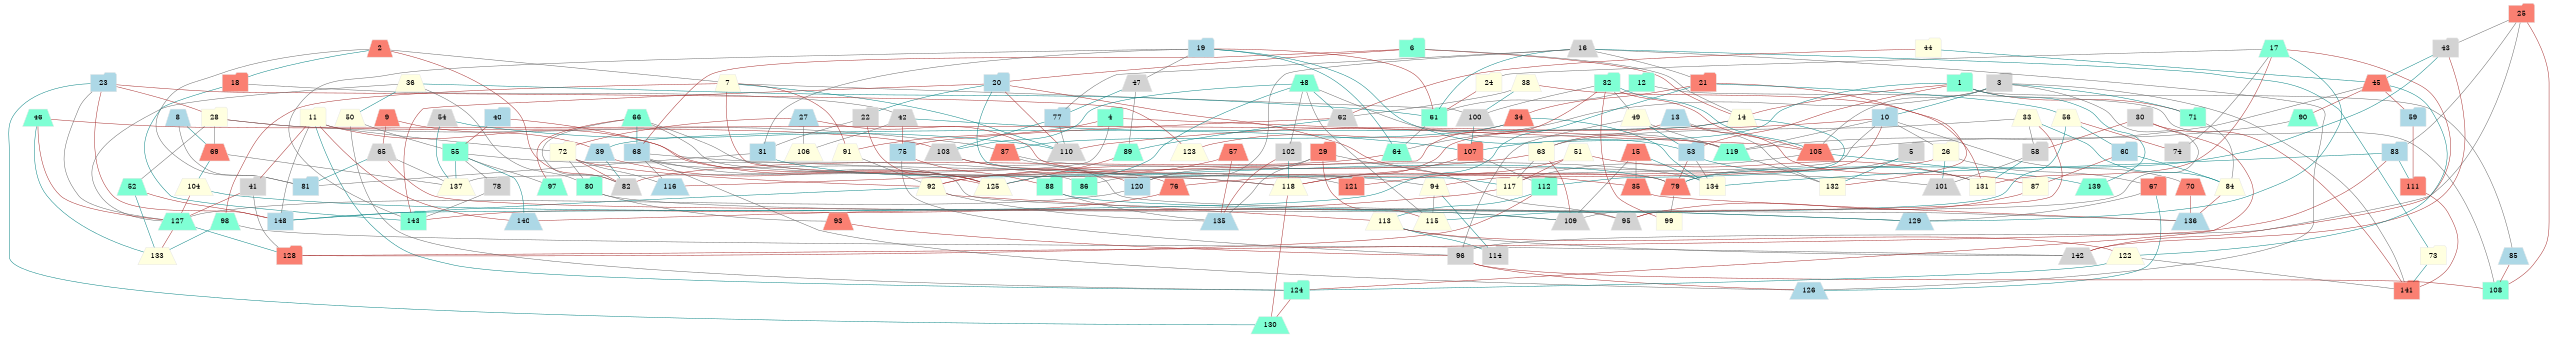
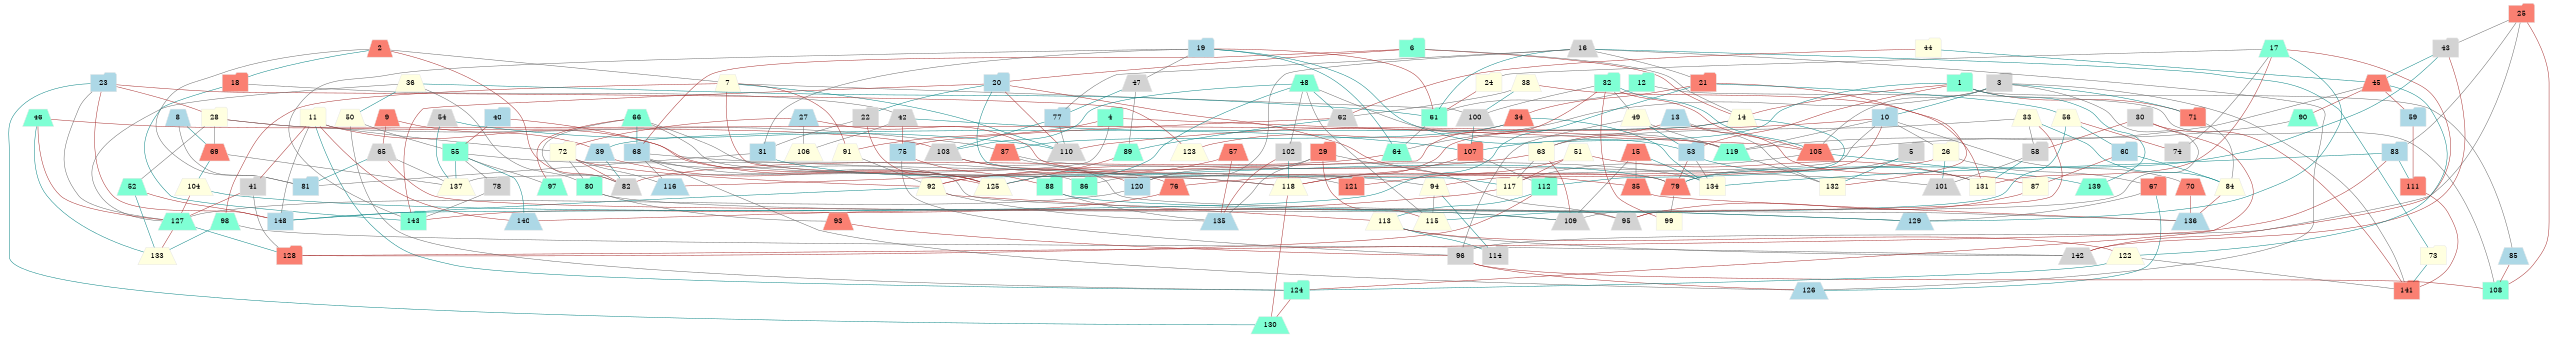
  graph {
    node [color=gray90 fillcolor=lightyellow shape=trapezium style=filled]
    edge [color=gray40]
    1 [fillcolor=aquamarine shape=folder]
    14
    53 [fillcolor=lightblue shape=folder]
-   71 [fillcolor=aquamarine shape=folder]
+   71 [fillcolor=salmon shape=folder]
    85 [fillcolor=lightblue]
    107 [fillcolor=salmon shape=folder]
    139 [fillcolor=aquamarine]
    118
    39 [fillcolor=lightblue]
    112 [fillcolor=aquamarine shape=folder]
    79 [fillcolor=salmon]
    134 [shape=folder]
    131 [shape=folder]
    84
    108 [fillcolor=aquamarine shape=folder]
    2 [fillcolor=salmon]
    7
    18 [fillcolor=salmon shape=folder]
    81 [fillcolor=lightblue shape=folder]
    82 [fillcolor=lightgrey]
    91
    98 [fillcolor=aquamarine]
    100 [fillcolor=lightgrey]
    110 [fillcolor=lightgrey]
    42 [fillcolor=lightgrey]
    143 [fillcolor=aquamarine shape=folder]
    3 [fillcolor=lightgrey shape=folder]
    10 [fillcolor=lightblue shape=folder]
    64 [fillcolor=aquamarine]
    105 [fillcolor=salmon]
    109 [fillcolor=lightgrey]
    141 [fillcolor=salmon shape=folder]
    26 [shape=folder]
    70 [fillcolor=salmon]
    86 [fillcolor=aquamarine shape=folder]
    94
    119 [fillcolor=aquamarine]
    117 [shape=folder]
    4 [fillcolor=aquamarine shape=folder]
    137
    92
    5 [fillcolor=lightgrey shape=folder]
    132 [shape=folder]
    99 [shape=folder]
    6 [fillcolor=aquamarine shape=folder]
    20 [fillcolor=lightblue shape=folder]
    68 [fillcolor=lightblue shape=folder]
    35 [fillcolor=salmon]
    22 [fillcolor=lightgrey shape=folder]
    126 [fillcolor=lightblue]
    129 [fillcolor=lightblue]
    125
    101 [fillcolor=lightgrey]
    116 [fillcolor=lightblue]
    142 [fillcolor=lightgrey]
    133
    130 [fillcolor=aquamarine]
    8 [fillcolor=lightblue]
    69 [fillcolor=salmon]
    104
    9 [fillcolor=salmon]
    65 [fillcolor=lightgrey]
    95 [fillcolor=lightgrey]
    76 [fillcolor=salmon]
    67 [fillcolor=salmon shape=folder]
    136 [fillcolor=lightblue]
    115
    114 [fillcolor=lightgrey shape=folder]
    11 [shape=folder]
    41 [fillcolor=lightgrey shape=folder]
    72 [shape=folder]
    124 [fillcolor=aquamarine shape=folder]
    n73 [fillcolor=lightblue label=148 shape=folder]
    140 [fillcolor=lightblue]
    127 [fillcolor=aquamarine]
    128 [fillcolor=salmon shape=folder]
    80 [fillcolor=aquamarine shape=folder]
    12 [fillcolor=aquamarine shape=folder]
    61 [fillcolor=aquamarine shape=folder]
    13 [fillcolor=lightblue]
    63 [shape=folder]
    87 [shape=folder]
    113
    15 [fillcolor=salmon]
    16 [fillcolor=lightgrey]
    21 [fillcolor=salmon shape=folder]
    73 [shape=folder]
    77 [fillcolor=lightblue shape=folder]
    120 [fillcolor=lightblue shape=folder]
    34 [fillcolor=salmon]
    56
    103 [fillcolor=lightgrey]
    17 [fillcolor=aquamarine]
    24 [shape=folder]
    74 [fillcolor=lightgrey shape=folder]
    106
    75 [fillcolor=lightblue shape=folder]
    19 [fillcolor=lightblue shape=folder]
    31 [fillcolor=lightblue shape=folder]
    47 [fillcolor=lightgrey]
    89 [fillcolor=aquamarine]
    123
    37 [fillcolor=salmon]
    60 [fillcolor=lightblue shape=folder]
    23 [fillcolor=lightblue shape=folder]
    28 [shape=folder]
    52 [fillcolor=aquamarine]
    25 [fillcolor=salmon shape=folder]
    43 [fillcolor=lightgrey shape=folder]
    83 [fillcolor=lightblue shape=folder]
    96 [fillcolor=lightgrey shape=folder]
    45 [fillcolor=salmon]
    111 [fillcolor=salmon shape=folder]
    27 [fillcolor=lightblue]
    29 [fillcolor=salmon shape=folder]
    135 [fillcolor=lightblue]
    30 [fillcolor=lightgrey shape=folder]
    58 [fillcolor=lightgrey shape=folder]
    32 [fillcolor=aquamarine shape=folder]
    49
    33
    36
    50
    55 [fillcolor=aquamarine shape=folder]
    93 [fillcolor=salmon]
    38
    62 [fillcolor=lightgrey]
    40 [fillcolor=lightblue shape=folder]
    78 [fillcolor=lightgrey shape=folder]
    97 [fillcolor=aquamarine]
    88 [fillcolor=aquamarine shape=folder]
    59 [fillcolor=lightblue shape=folder]
    90 [fillcolor=aquamarine]
    122
    44 [shape=folder]
    46 [fillcolor=aquamarine]
    48 [fillcolor=aquamarine]
    102 [fillcolor=lightgrey shape=folder]
    51
    121 [fillcolor=salmon shape=folder]
    54 [fillcolor=lightgrey]
    57 [fillcolor=salmon]
    66 [fillcolor=aquamarine]
    1 -- 14 [color=brown]
    1 -- 53 [color=brown]
    1 -- 71 [color=brown]
    1 -- 85
    1 -- 107 [color=teal]
    1 -- 139 [color=teal]
    14 -- 118 [color=brown]
    14 -- 39 [color=teal]
    14 -- 112 [color=teal]
    53 -- 79 [color=brown]
    53 -- 134
    53 -- 131 [color=teal]
    71 -- 84
    85 -- 108 [color=brown]
    107 -- 118 [color=brown]
    107 -- 112
    118 -- 130 [color=brown]
    39 -- 82 [color=teal]
    39 -- 125 [color=brown]
    112 -- 128 [color=brown]
    112 -- 113 [color=teal]
    79 -- 99
    84 -- 136 [color=brown]
    2 -- 7
    2 -- 18 [color=teal]
    2 -- 81
    2 -- 82 [color=brown]
    7 -- 118 [color=brown]
    7 -- 91 [color=brown]
    7 -- 98 [color=brown]
    7 -- 100
    7 -- 110 [color=teal]
    18 -- 42
    18 -- 143 [color=teal]
    91 -- 92
    98 -- 142
    98 -- 133 [color=teal]
    100 -- 107 [color=teal]
    42 -- 107 [color=teal]
    42 -- 106
    42 -- 75 [color=brown]
    3 -- 71 [color=teal]
    3 -- 10 [color=teal]
    3 -- 64
    3 -- 105
    3 -- 109
    3 -- 141
    10 -- 110 [color=brown]
    10 -- 26
    10 -- 70
    10 -- 86
    10 -- 94 [color=brown]
    10 -- 119
    64 -- 82 [color=brown]
    105 -- 139 [color=teal]
    105 -- 117
    26 -- 101 [color=teal]
    26 -- 76 [color=brown]
    26 -- 67
    70 -- 136 [color=brown]
    94 -- 115
    94 -- 114 [color=teal]
    119 -- 132
    117 -- 140 [color=brown]
    4 -- 91 [color=brown]
    4 -- 105 [color=brown]
    4 -- 137
    92 -- n73 [color=teal]
    92 -- 113 [color=brown]
    92 -- 135
    5 -- 79
    5 -- 132 [color=teal]
    6 -- 14 [color=brown]
    6 -- 14
    6 -- 20 [color=brown]
    6 -- 68 [color=brown]
    20 -- 110 [color=brown]
    20 -- 143 [color=brown]
    20 -- 117 [color=teal]
    20 -- 35 [color=brown]
    20 -- 22 [color=teal]
    68 -- 126
    68 -- 129
    68 -- 125
    68 -- 101
    68 -- 116
    35 -- 136 [color=brown]
    22 -- 125 [color=brown]
    22 -- 31
    8 -- 81
    8 -- 69 [color=teal]
    69 -- 137
    69 -- 104 [color=teal]
    104 -- 109 [color=teal]
    104 -- 127 [color=brown]
    9 -- 39 [color=brown]
    9 -- 65 [color=brown]
    65 -- 81 [color=teal]
    65 -- 137
    65 -- 95 [color=brown]
    76 -- 143 [color=brown]
    67 -- 126 [color=teal]
    67 -- 129
    11 -- 76 [color=brown]
    11 -- 41 [color=brown]
    11 -- 72
    11 -- 124 [color=teal]
    11 -- n73
    11 -- 140 [color=brown]
    41 -- 127 [color=brown]
    41 -- 128
    72 -- 82 [color=brown]
    72 -- 92 [color=brown]
    72 -- 116
    72 -- 80
    124 -- 130 [color=brown]
    127 -- 133 [color=brown]
    127 -- 128 [color=teal]
    80 -- 109
    80 -- 93
    12 -- 108
    12 -- 61
    61 -- 64
    13 -- 132
    13 -- 63 [color=brown]
    13 -- 87 [color=brown]
    63 -- 109 [color=brown]
    63 -- 117
    63 -- 92 [color=brown]
    87 -- 95 [color=brown]
    113 -- 142
    113 -- 114 [color=teal]
    113 -- 122 [color=brown]
    15 -- 134 [color=teal]
    15 -- 109
    15 -- 35
    16 -- 126
    16 -- 61 [color=teal]
    16 -- 21
    16 -- 73 [color=teal]
    16 -- 77
    16 -- 120
    21 -- 132 [color=brown]
    21 -- n73 [color=teal]
    21 -- 34 [color=brown]
    21 -- 56 [color=teal]
    73 -- 141 [color=teal]
    77 -- 110
    77 -- 103 [color=teal]
    120 -- 127
    34 -- 134 [color=teal]
    34 -- 123 [color=brown]
    34 -- 37 [color=teal]
    56 -- 115 [color=teal]
    56 -- 74 [color=brown]
    56 -- 60 [color=teal]
    103 -- 136
    103 -- 120 [color=brown]
    17 -- 131 [color=brown]
    17 -- 129 [color=teal]
    17 -- 142 [color=brown]
    17 -- 24
    17 -- 74
    24 -- 61 [color=brown]
    75 -- 96
    75 -- 88 [color=brown]
    19 -- 53 [color=teal]
    19 -- 143
    19 -- 64 [color=teal]
    19 -- 61 [color=brown]
    19 -- 31
    19 -- 47
    31 -- 79 [color=teal]
    31 -- 81
    47 -- 77 [color=teal]
    47 -- 89
    89 -- 125 [color=brown]
    37 -- 134
    37 -- 94
    60 -- 84 [color=teal]
    60 -- 87 [color=brown]
    23 -- 130 [color=teal]
    23 -- n73 [color=brown]
    23 -- 127
    23 -- 123 [color=brown]
    23 -- 28 [color=brown]
    28 -- 69
    28 -- 103 [color=brown]
    28 -- 37
    28 -- 52
    52 -- 133 [color=teal]
    52 -- n73 [color=brown]
    25 -- 108 [color=brown]
    25 -- 43
    25 -- 83
    25 -- 96
    43 -- 79 [color=teal]
    43 -- 142 [color=brown]
    43 -- 45 [color=teal]
    83 -- 134 [color=teal]
    83 -- 128 [color=brown]
    83 -- 111 [color=teal]
    96 -- 108 [color=brown]
    96 -- 126 [color=brown]
    45 -- 119
    45 -- 59 [color=brown]
    45 -- 90 [color=brown]
    45 -- 122 [color=teal]
    111 -- 141 [color=brown]
    27 -- 79 [color=brown]
    27 -- 72 [color=brown]
    27 -- 106
    29 -- 95
    29 -- 115 [color=brown]
    29 -- 120
    29 -- 135
    30 -- 141 [color=brown]
    30 -- 124 [color=brown]
    30 -- 58 [color=brown]
    58 -- 131 [color=teal]
    58 -- 101
    32 -- 100
    32 -- 105 [color=brown]
    32 -- 105 [color=teal]
    32 -- 99 [color=brown]
    32 -- 116 [color=brown]
    32 -- 49
    49 -- 53 [color=teal]
    49 -- 119
    49 -- 96
    33 -- 84 [color=teal]
    33 -- 95 [color=brown]
    33 -- 63
    33 -- 58
    36 -- 127
    36 -- 80
    36 -- 61 [color=teal]
    36 -- 50 [color=teal]
    50 -- 124
    50 -- 55
    55 -- 86
    55 -- 137 [color=teal]
    55 -- 140 [color=teal]
    55 -- 78
    55 -- 97
    93 -- 96 [color=brown]
    38 -- 131 [color=brown]
    38 -- 100 [color=teal]
    38 -- 62
    62 -- 75 [color=brown]
    62 -- 89 [color=teal]
    40 -- 125 [color=brown]
    40 -- 55 [color=brown]
    78 -- 143
    88 -- 129 [color=teal]
    88 -- 135
    59 -- 111 [color=brown]
    90 -- 105
    122 -- 141
    122 -- 124 [color=teal]
    44 -- 45 [color=teal]
    44 -- 62 [color=brown]
    46 -- 119 [color=brown]
    46 -- 133 [color=teal]
    46 -- 127 [color=brown]
    48 -- 119
    48 -- 125 [color=teal]
    48 -- 115
    48 -- 103 [color=teal]
    48 -- 62 [color=teal]
    48 -- 102
    102 -- 118 [color=teal]
    102 -- 135 [color=brown]
    51 -- 131 [color=brown]
    51 -- 117 [color=brown]
    51 -- 121 [color=brown]
    54 -- 110 [color=teal]
    54 -- 137 [color=teal]
    57 -- 92 [color=brown]
    57 -- 135 [color=brown]
    66 -- 118
    66 -- 82
    66 -- 68 [color=teal]
    66 -- 97 [color=brown]
    66 -- 121
  }
